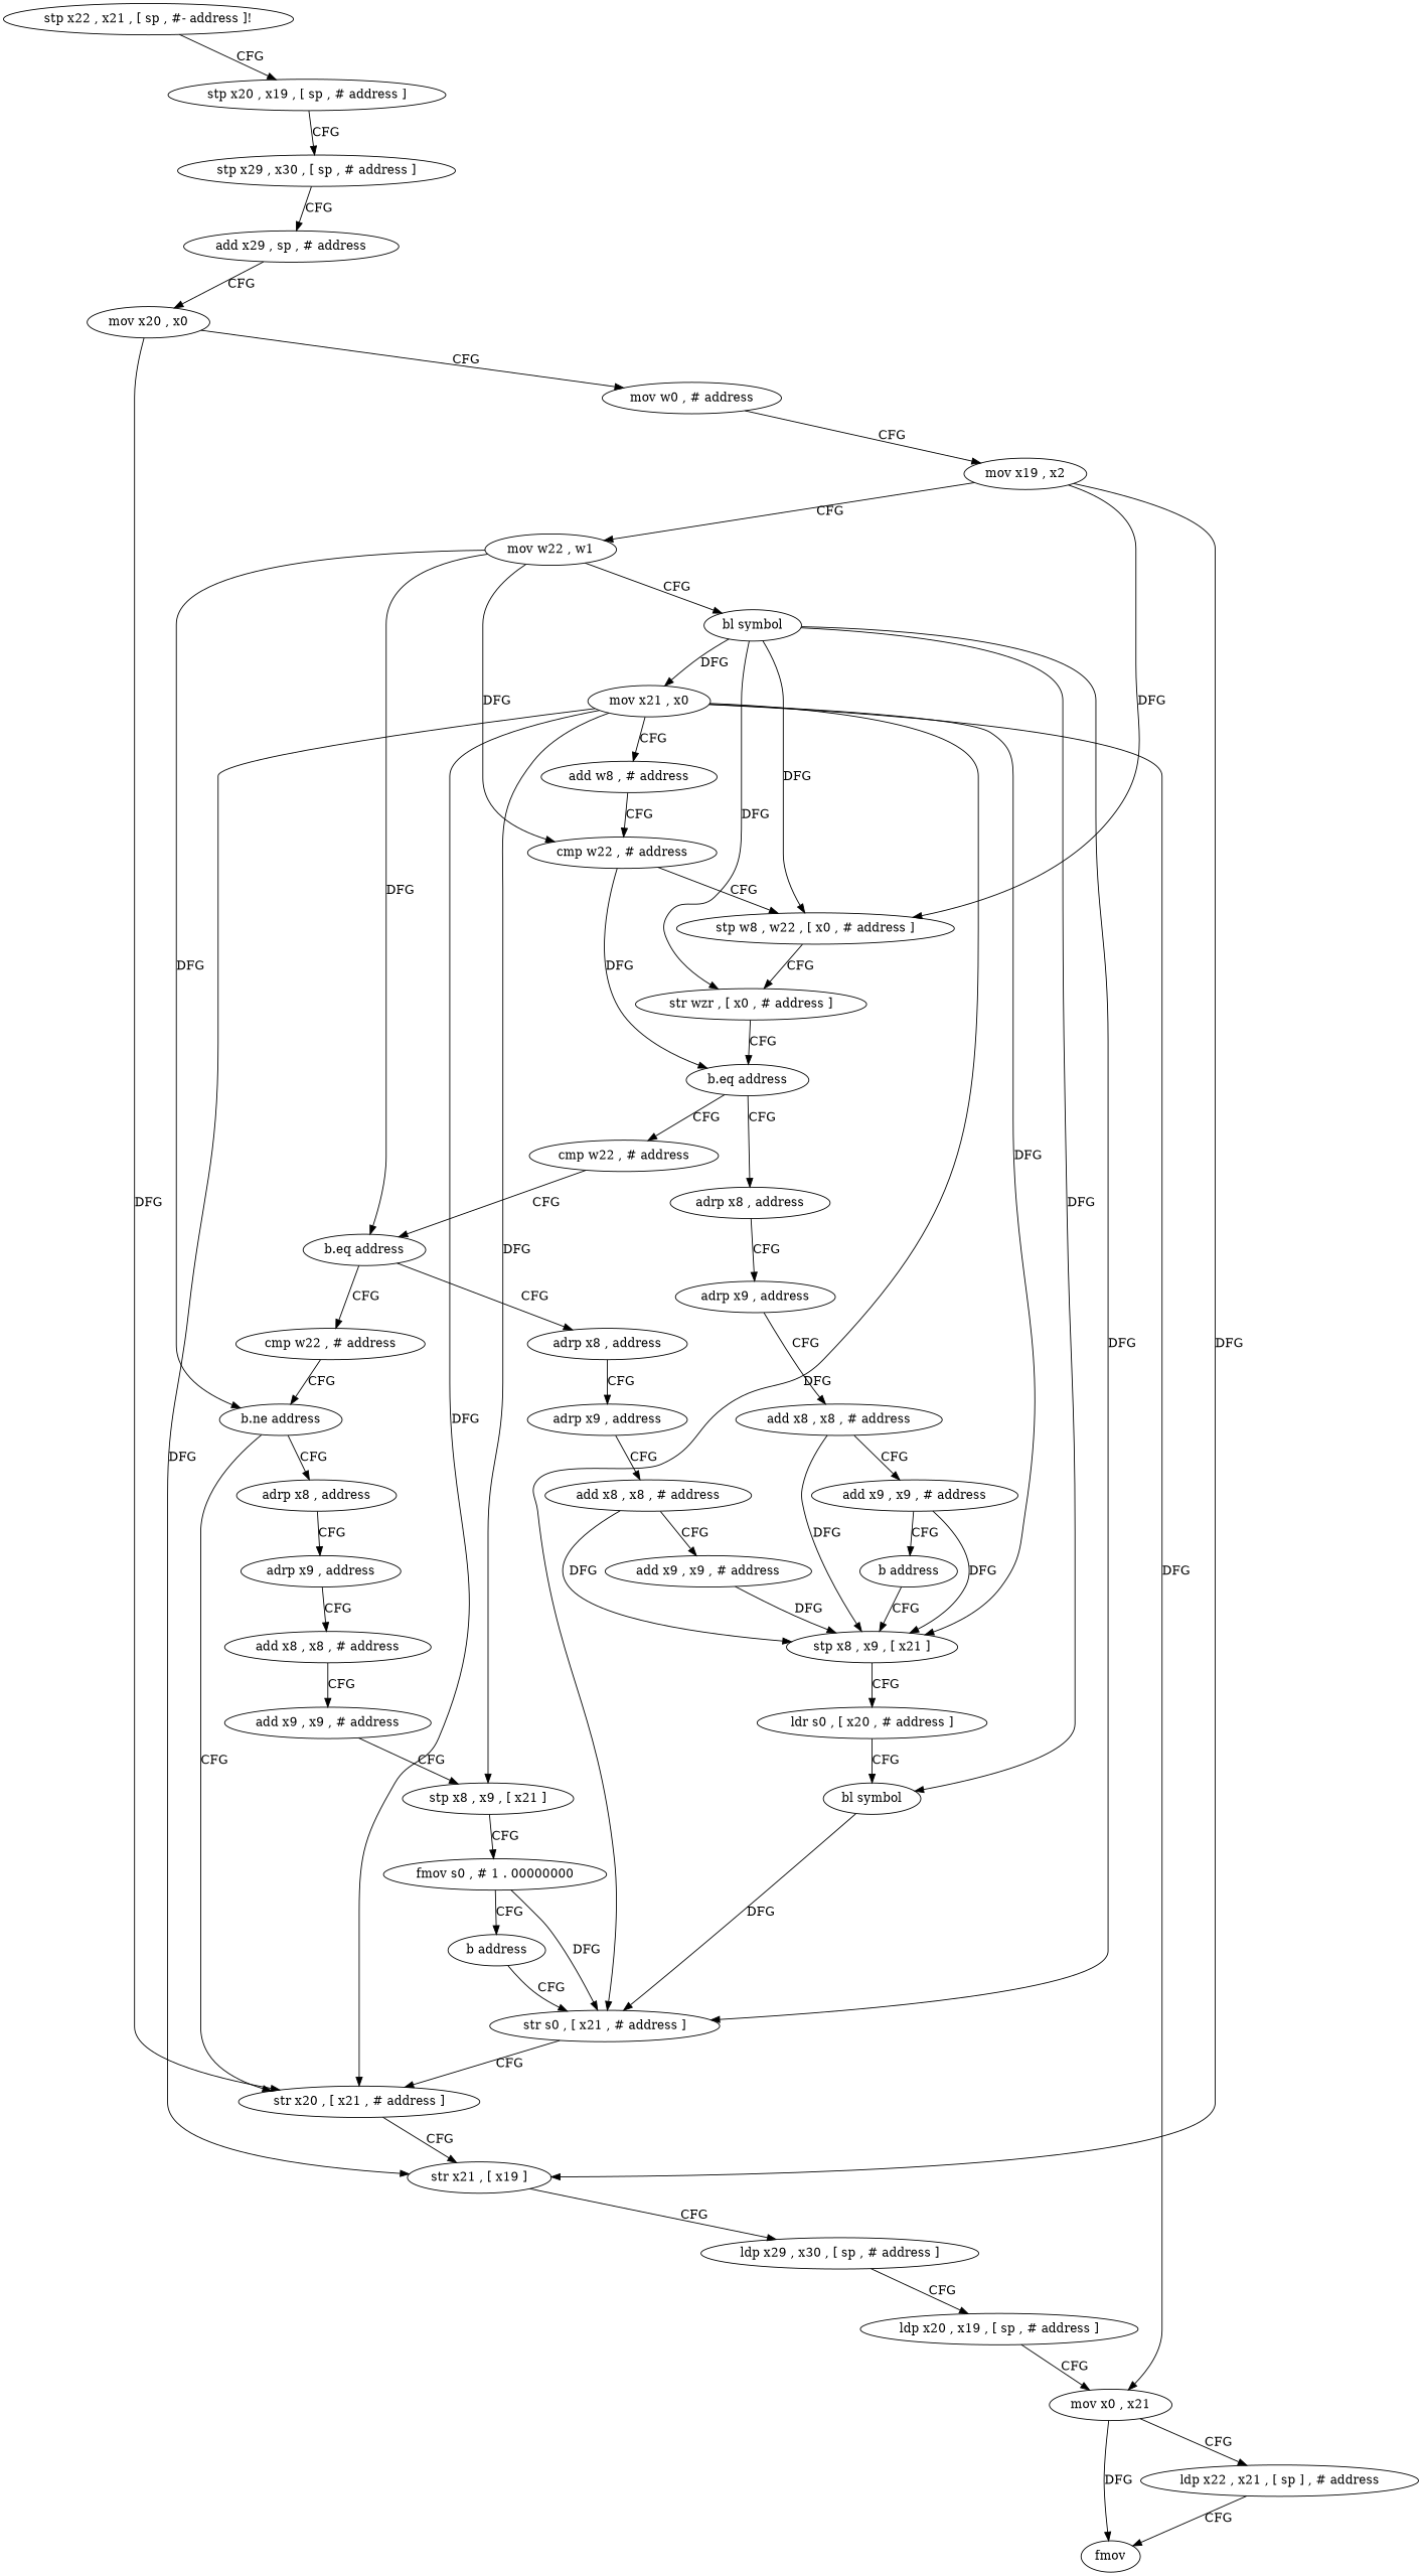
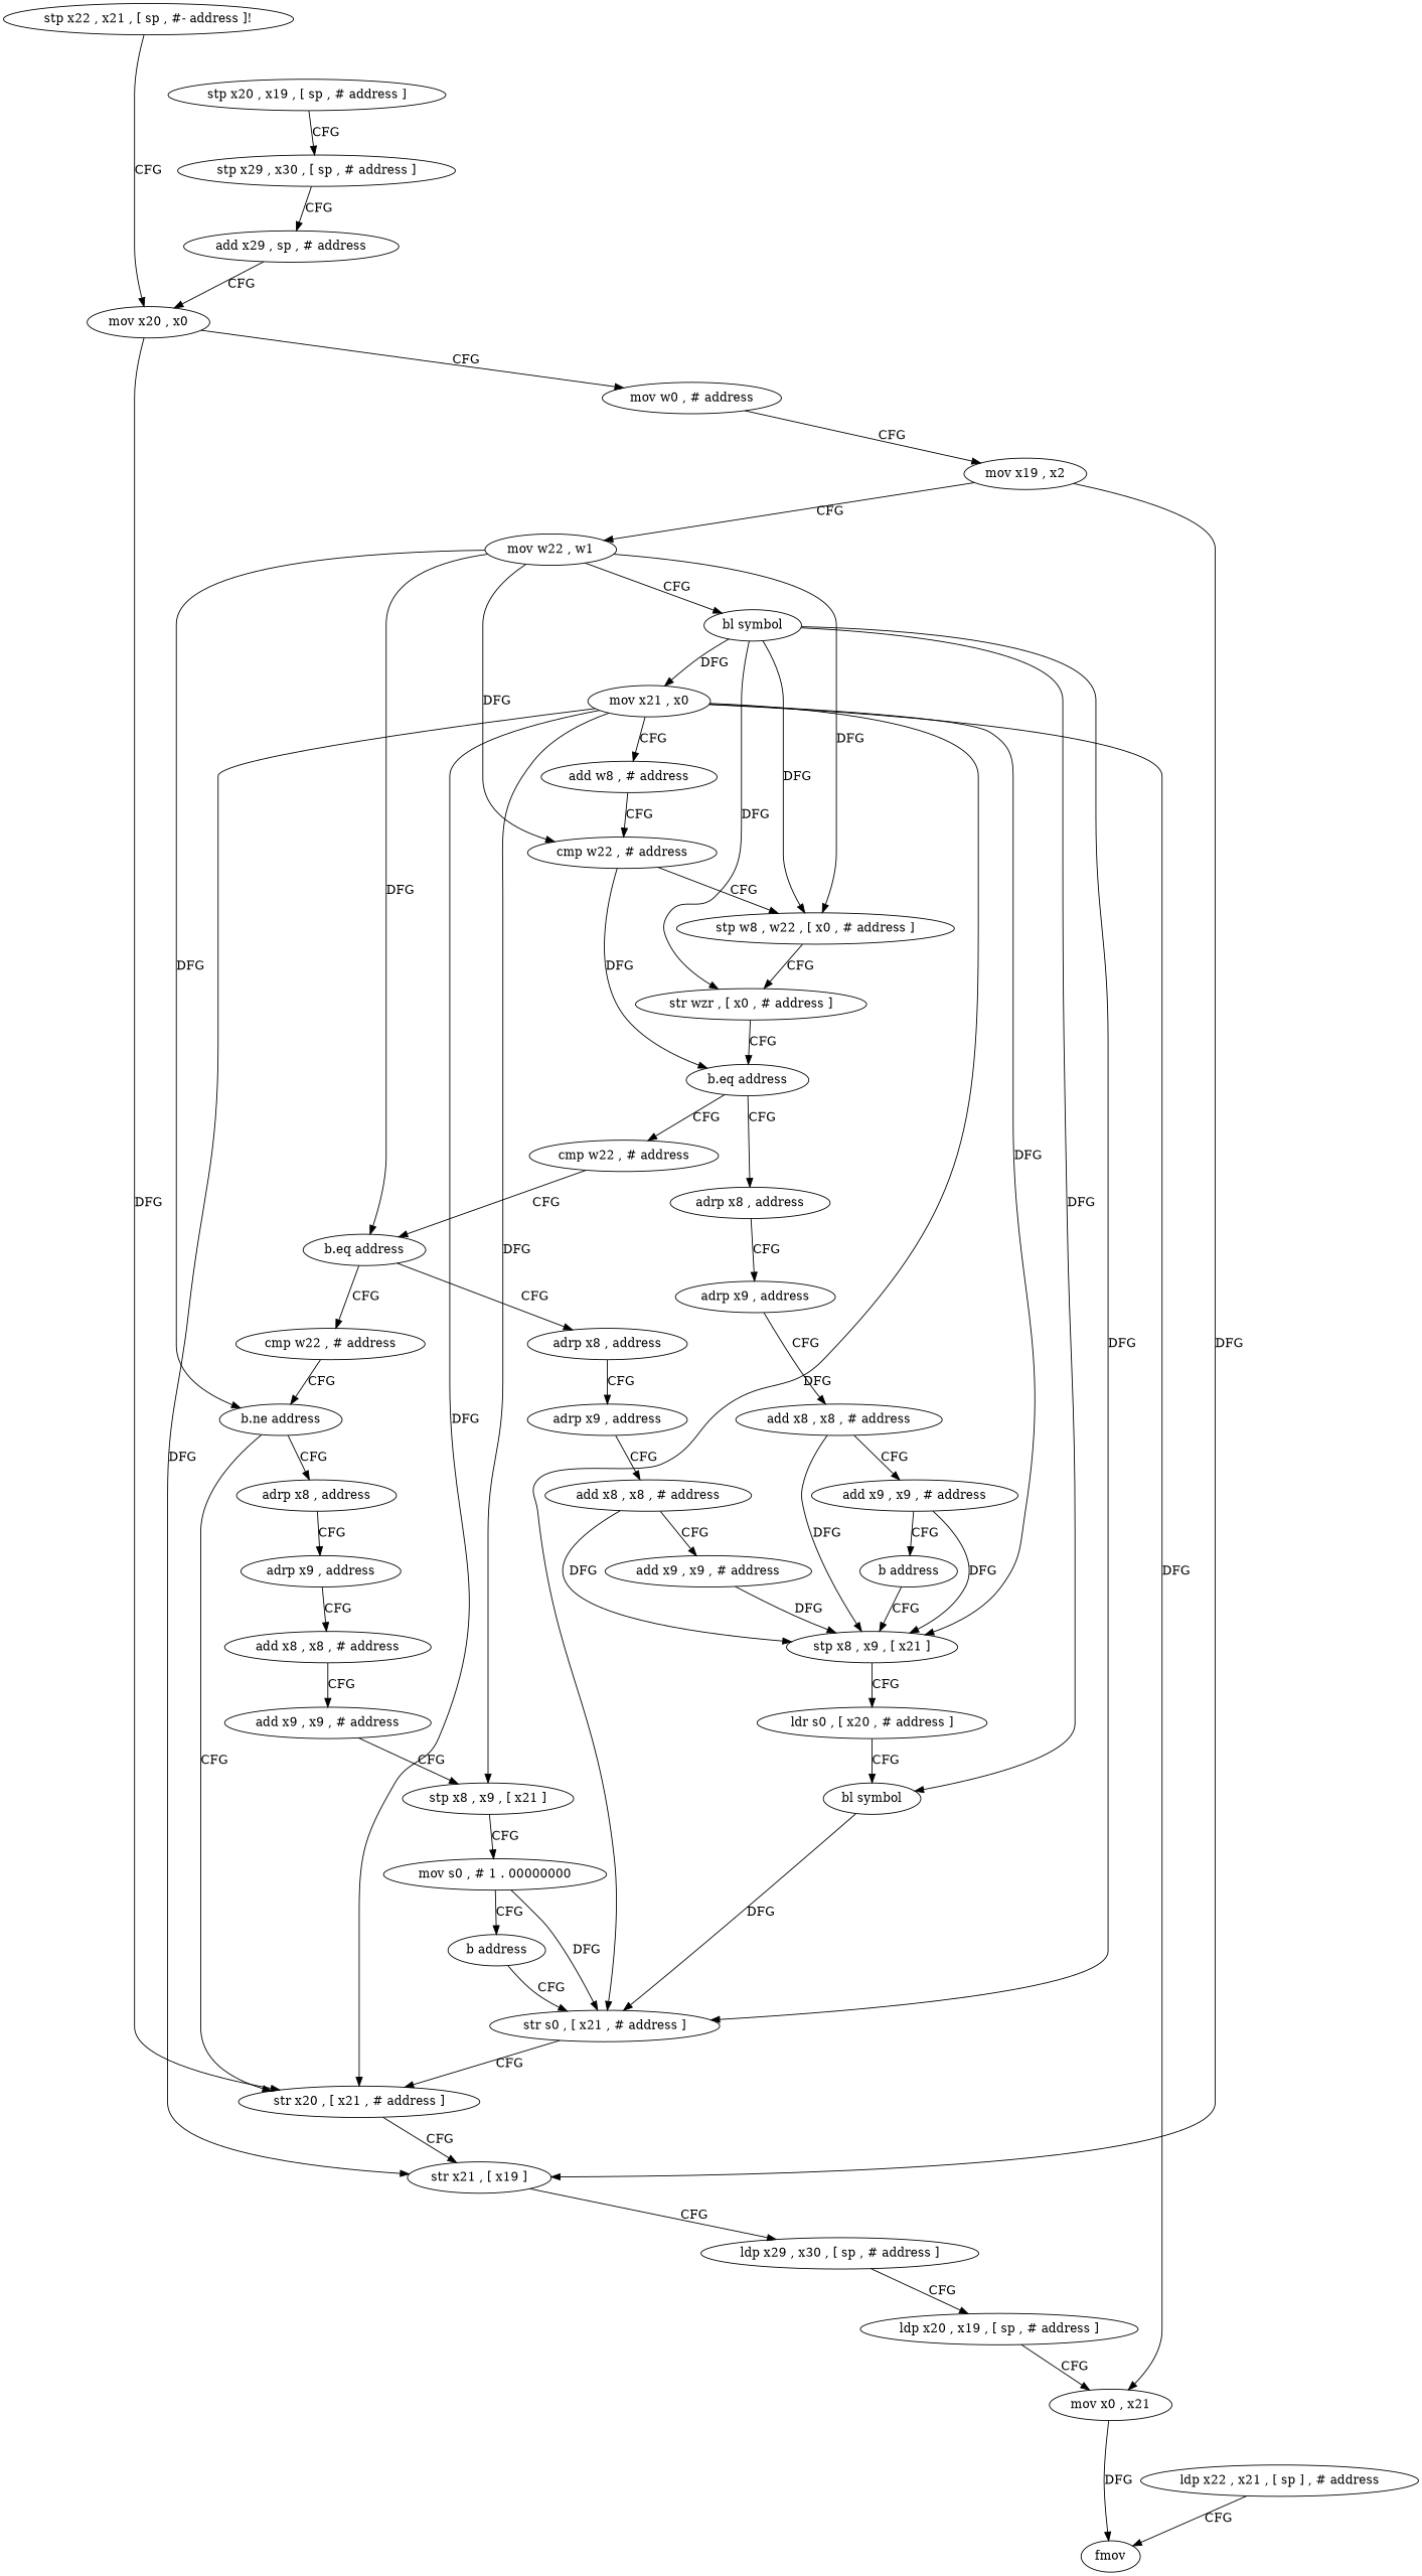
  digraph {
    n1 [label="stp x22 , x21 , [ sp , #- address ]!"]
    n2 [label="stp x20 , x19 , [ sp , # address ]"]
    n3 [label="stp x29 , x30 , [ sp , # address ]"]
    n4 [label="add x29 , sp , # address"]
    n5 [label="mov x20 , x0"]
    n6 [label="mov w0 , # address"]
    n7 [label="str x20 , [ x21 , # address ]"]
    n8 [label="mov x19 , x2"]
    n9 [label="str x21 , [ x19 ]"]
    n10 [label="mov w22 , w1"]
    n11 [label="bl symbol"]
    n12 [label="cmp w22 , # address"]
    n13 [label="stp w8 , w22 , [ x0 , # address ]"]
    n14 [label="b.eq address"]
    n15 [label="b.ne address"]
    n16 [label="ldp x29 , x30 , [ sp , # address ]"]
    n17 [label="mov x21 , x0"]
    n18 [label="str wzr , [ x0 , # address ]"]
    n19 [label="bl symbol"]
    n20 [label="str s0 , [ x21 , # address ]"]
    n21 [label="b.eq address"]
    n22 [label="adrp x8 , address"]
    n23 [label="cmp w22 , # address"]
    n24 [label="adrp x8 , address"]
    n25 [label="add w8 , # address"]
    n26 [label="stp x8 , x9 , [ x21 ]"]
    n27 [label="mov x0 , x21"]
    n28 [label="stp x8 , x9 , [ x21 ]"]
    n29 [label="ldr s0 , [ x20 , # address ]"]
    n30 [label="ldp x22 , x21 , [ sp ] , # address"]
    n31 [label=fmov]
-   n32 [label="fmov s0 , # 1 . 00000000"]
+   n32 [label="mov s0 , # 1 . 00000000"]
    n33 [label="adrp x8 , address"]
    n34 [label="cmp w22 , # address"]
    n35 [label="adrp x9 , address"]
    n36 [label="add x8 , x8 , # address"]
    n37 [label="add x9 , x9 , # address"]
    n38 [label="b address"]
    n39 [label="adrp x9 , address"]
    n40 [label="add x8 , x8 , # address"]
    n41 [label="add x9 , x9 , # address"]
    n42 [label="adrp x9 , address"]
    n43 [label="add x8 , x8 , # address"]
    n44 [label="ldp x20 , x19 , [ sp , # address ]"]
    n45 [label="add x9 , x9 , # address"]
    n46 [label="b address"]
-   n1 -> n2 [label=CFG]
+   n1 -> n5 [label=CFG]
    n2 -> n3 [label=CFG]
    n3 -> n4 [label=CFG]
    n4 -> n5 [label=CFG]
    n5 -> n6 [label=CFG]
    n5 -> n7 [label=DFG]
    n6 -> n8 [label=CFG]
    n7 -> n9 [label=CFG]
    n8 -> n9 [label=DFG]
    n8 -> n10 [label=CFG]
    n9 -> n16 [label=CFG]
    n10 -> n11 [label=CFG]
    n10 -> n12 [label=DFG]
-   n8 -> n13 [label=DFG]
+   n10 -> n13 [label=DFG]
    n10 -> n14 [label=DFG]
    n10 -> n15 [label=DFG]
    n11 -> n13 [label=DFG]
    n11 -> n17 [label=DFG]
    n11 -> n18 [label=DFG]
    n11 -> n19 [label=DFG]
    n11 -> n20 [label=DFG]
    n12 -> n13 [label=CFG]
    n12 -> n21 [label=DFG]
    n13 -> n18 [label=CFG]
    n14 -> n22 [label=CFG]
    n14 -> n23 [label=CFG]
    n15 -> n7 [label=CFG]
    n15 -> n24 [label=CFG]
    n16 -> n44 [label=CFG]
    n17 -> n7 [label=DFG]
    n17 -> n9 [label=DFG]
    n17 -> n20 [label=DFG]
    n17 -> n25 [label=CFG]
    n17 -> n26 [label=DFG]
    n17 -> n27 [label=DFG]
    n17 -> n28 [label=DFG]
    n18 -> n21 [label=CFG]
    n19 -> n20 [label=DFG]
    n20 -> n7 [label=CFG]
    n21 -> n33 [label=CFG]
    n21 -> n34 [label=CFG]
    n22 -> n39 [label=CFG]
    n23 -> n15 [label=CFG]
    n24 -> n42 [label=CFG]
    n25 -> n12 [label=CFG]
    n26 -> n29 [label=CFG]
-   n27 -> n30 [label=CFG]
    n27 -> n31 [label=DFG]
    n28 -> n32 [label=CFG]
    n29 -> n19 [label=CFG]
    n30 -> n31 [label=CFG]
    n32 -> n20 [label=DFG]
    n32 -> n46 [label=CFG]
    n33 -> n35 [label=CFG]
    n34 -> n14 [label=CFG]
    n35 -> n36 [label=CFG]
    n36 -> n26 [label=DFG]
    n36 -> n37 [label=CFG]
    n37 -> n26 [label=DFG]
    n37 -> n38 [label=CFG]
    n38 -> n26 [label=CFG]
    n39 -> n40 [label=CFG]
    n40 -> n26 [label=DFG]
    n40 -> n41 [label=CFG]
    n41 -> n26 [label=DFG]
    n42 -> n43 [label=CFG]
    n43 -> n45 [label=CFG]
    n44 -> n27 [label=CFG]
    n45 -> n28 [label=CFG]
    n46 -> n20 [label=CFG]
  }
